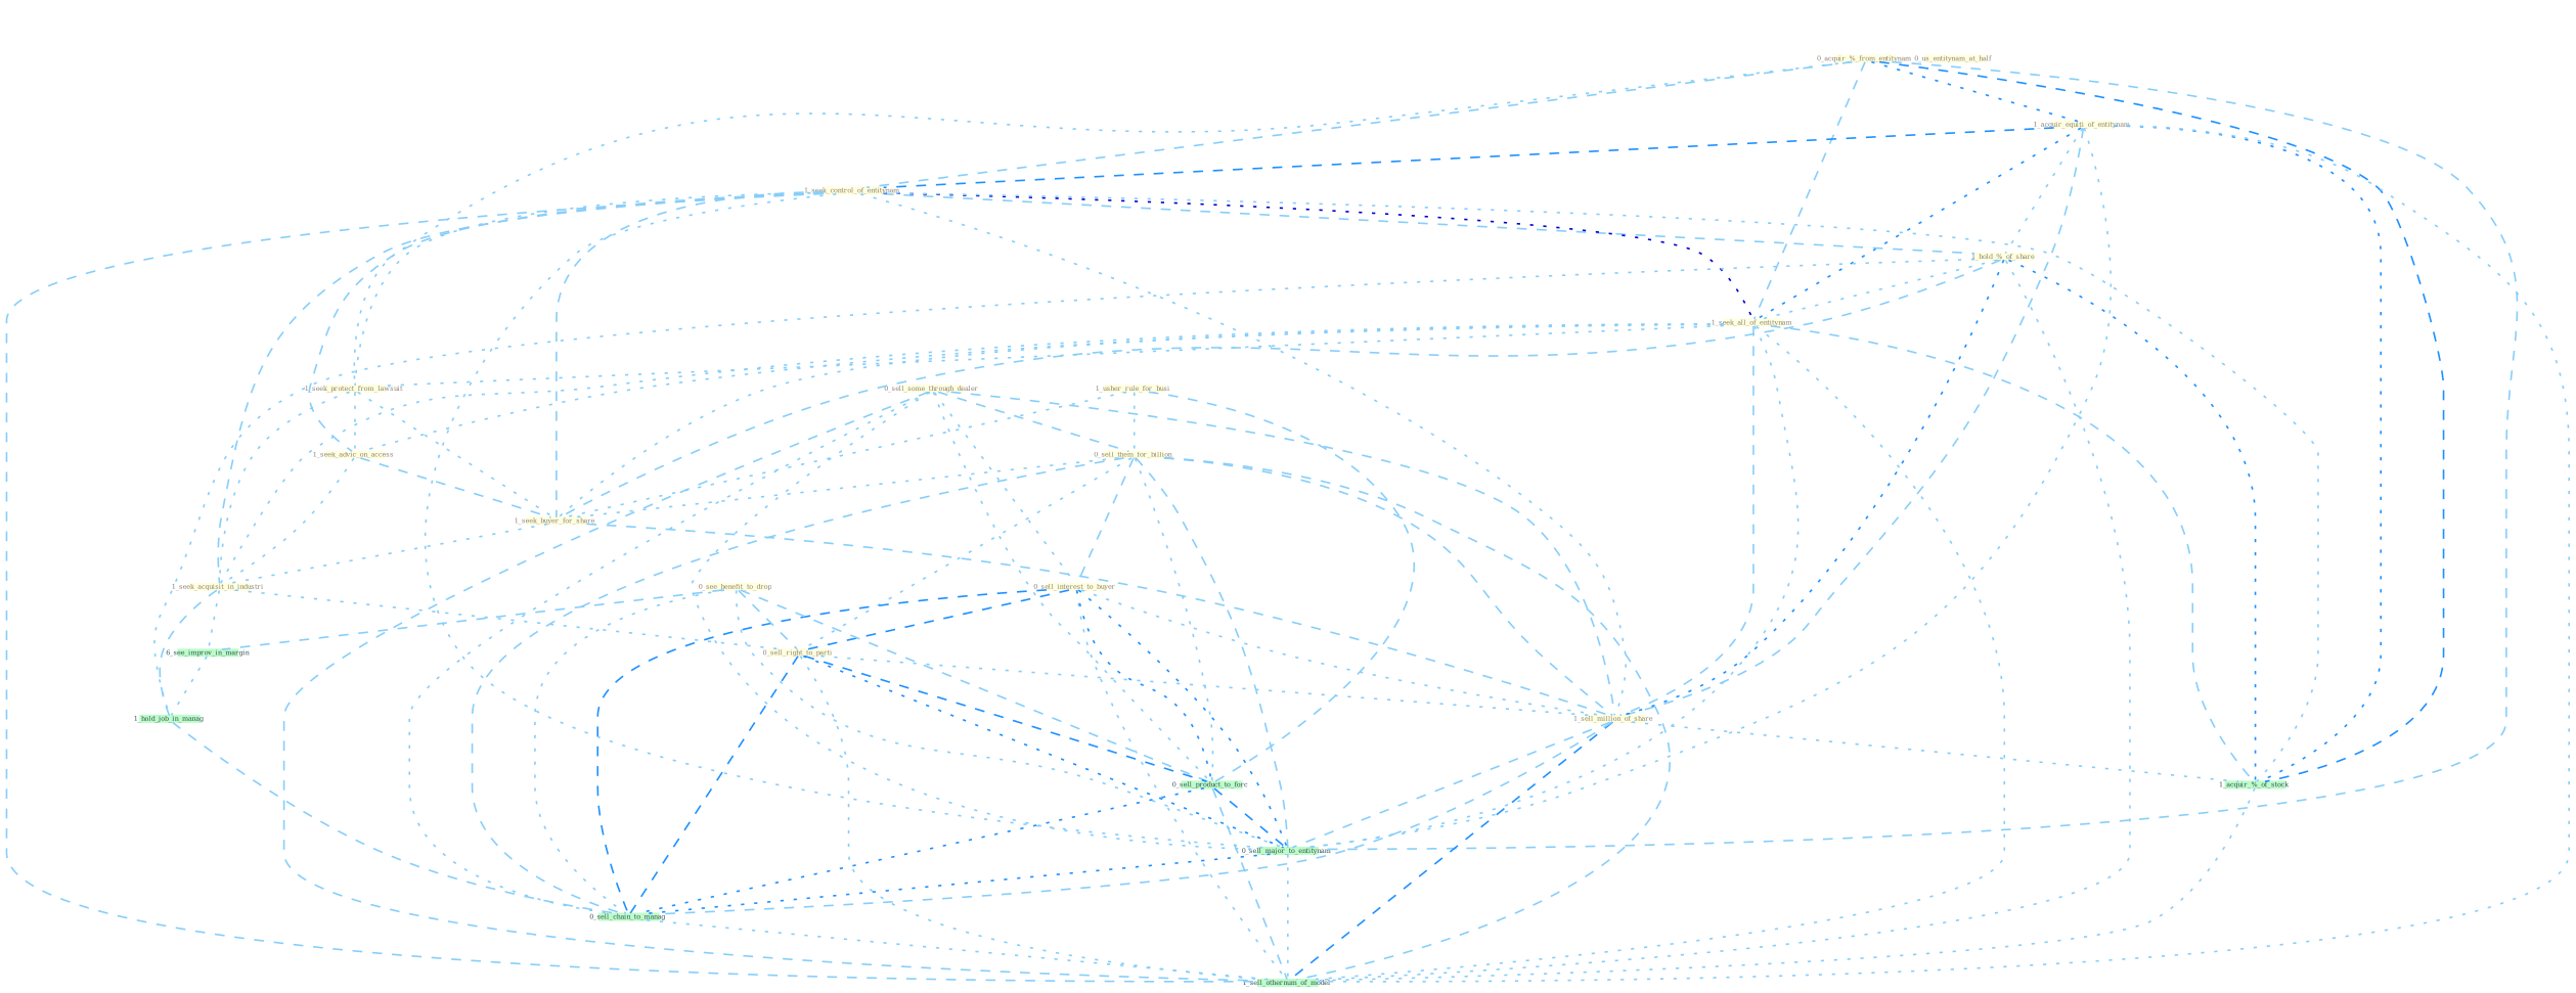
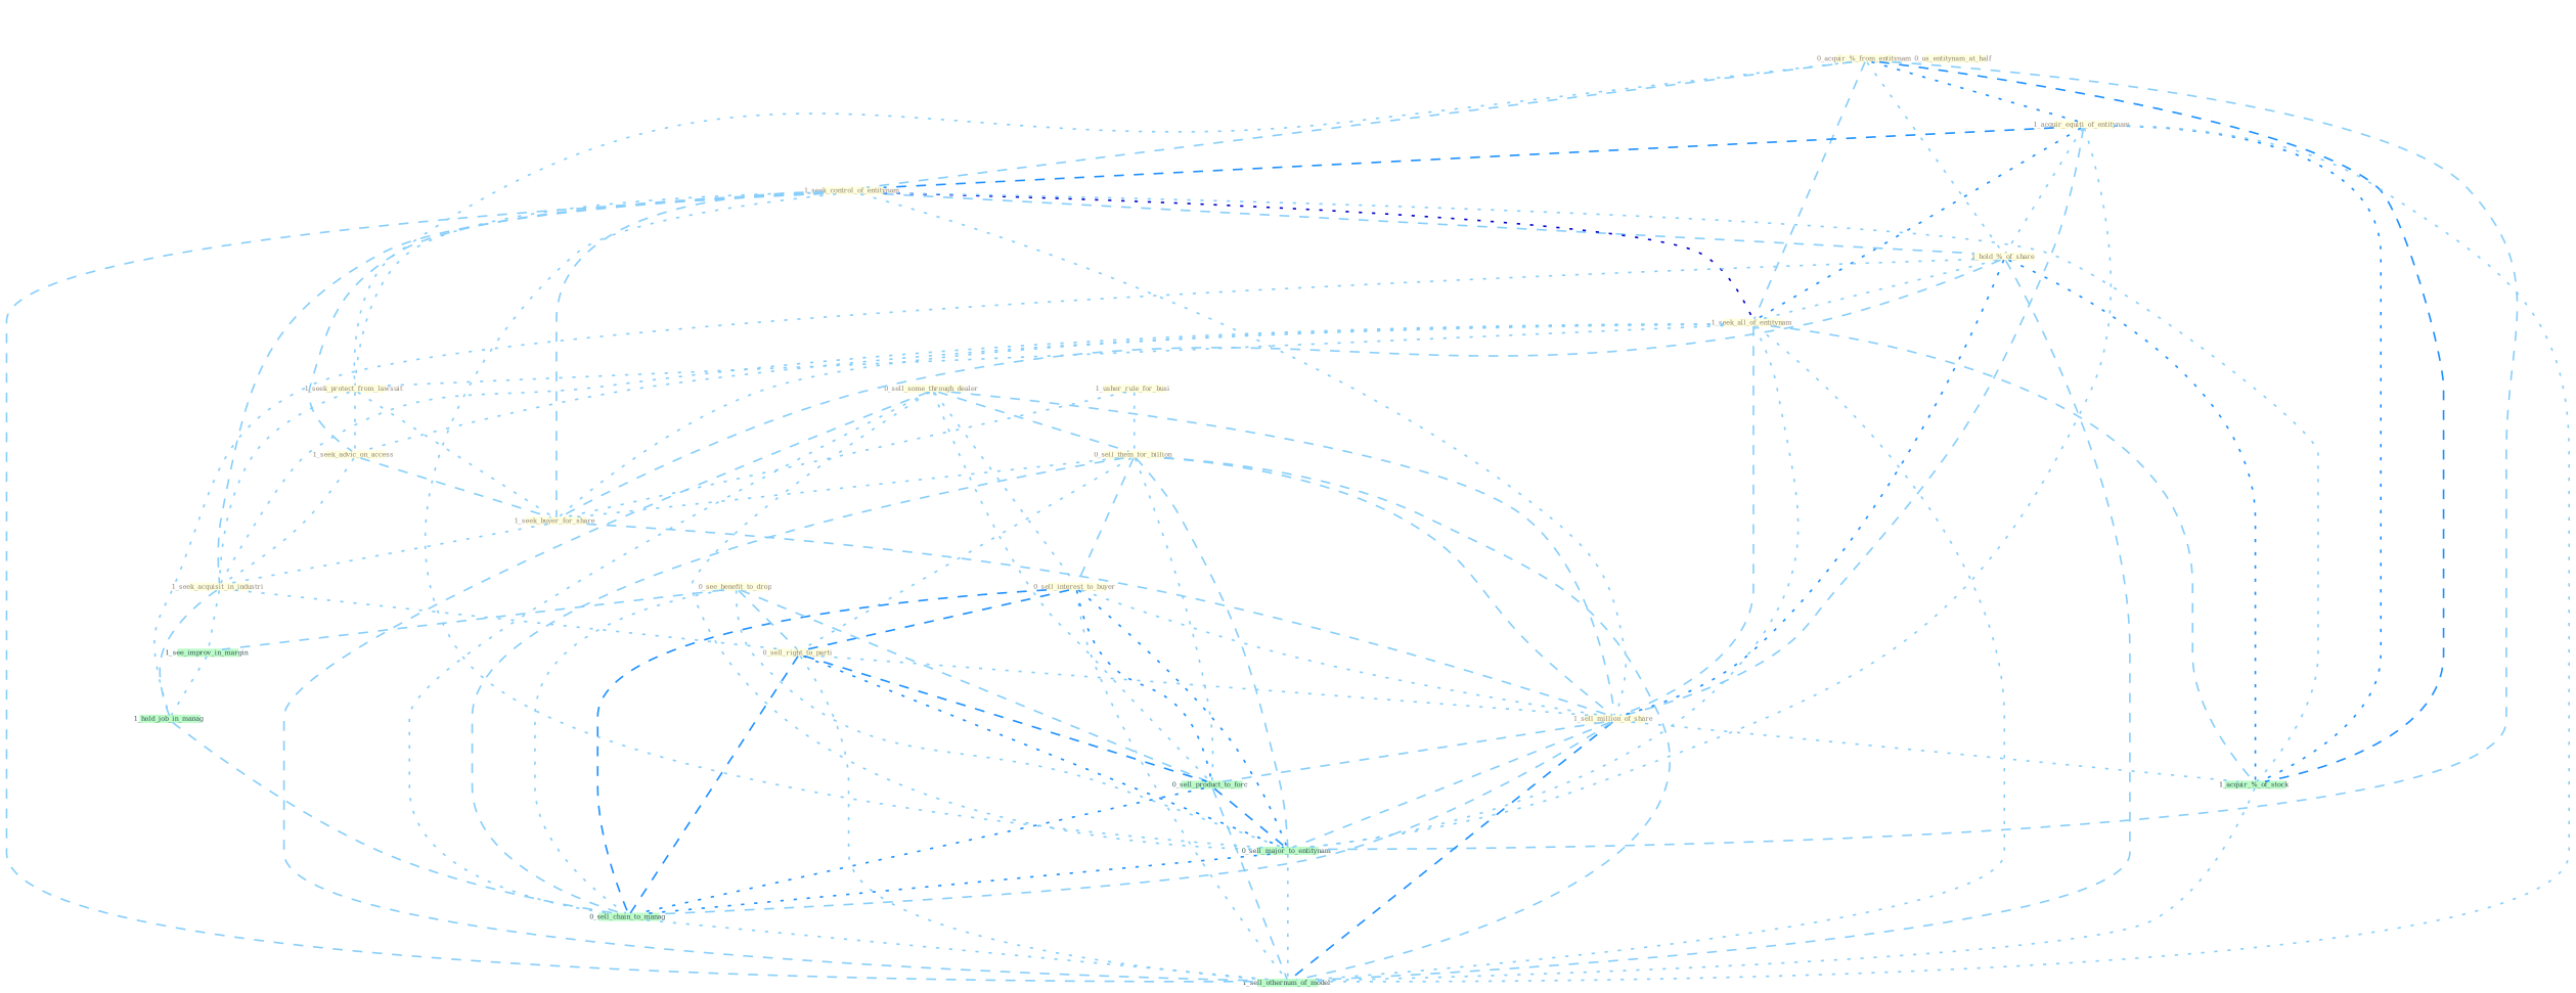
  graph {
    node [color="#ffffe0" fixedsize=true fontcolor="#8b7d6b" fontsize=4 shape=polygon style=filled]
    edge [color="#87cefa" style=dotted w=1]
    "0_acquir_%_from_entitynam " [height=.06 width=.5]
    "1_acquir_equiti_of_entitynam " [height=.06 width=.5]
    "0_sell_some_through_dealer " [height=.06 width=.5]
    "1_seek_control_of_entitynam " [height=.06 width=.5]
    "1_hold_%_of_share " [height=.06 width=.5]
    "1_seek_all_of_entitynam " [height=.06 width=.5]
    "1_usher_rule_for_busi " [height=.06 width=.5]
    "0_sell_them_for_billion " [height=.06 width=.5]
    "1_seek_protect_from_lawsuit " [height=.06 width=.5]
    "1_seek_advic_on_access " [height=.06 width=.5]
    "0_us_entitynam_at_half " [height=.06 width=.5]
    "1_seek_buyer_for_share " [height=.06 width=.5]
    "0_sell_interest_to_buyer " [height=.06 width=.5]
    "0_see_benefit_to_drop " [height=.06 width=.5]
    "0_sell_right_to_parti " [height=.06 width=.5]
    "1_sell_million_of_share " [height=.06 width=.5]
    "1_seek_acquisit_in_industri " [height=.06 width=.5]
    "1_acquir_%_of_stock " [color="#BDFCC9" fontcolor="#2f4f4f" height=.06 width=.5]
    "0_sell_major_to_entitynam " [color="#BDFCC9" fontcolor="#2f4f4f" height=.06 width=.5]
    "1_sell_othernum_of_model " [color="#BDFCC9" fontcolor="#2f4f4f" height=.06 width=.5]
    "0_sell_product_to_forc " [color="#BDFCC9" fontcolor="#2f4f4f" height=.06 width=.5]
    "0_sell_chain_to_manag " [color="#BDFCC9" fontcolor="#2f4f4f" height=.06 width=.5]
    "1_hold_job_in_manag " [color="#BDFCC9" fontcolor="#2f4f4f" height=.06 width=.5]
-   "1_see_improv_in_margin " [color="#BDFCC9" fontcolor="#2f4f4f" height=.06 width=.5 label="6_see_improv_in_margin"]
+   "1_see_improv_in_margin " [color="#BDFCC9" fontcolor="#2f4f4f" height=.06 width=.5]
    subgraph sub_1 {
      "0_acquir_%_from_entitynam "
      "1_acquir_equiti_of_entitynam "
      "0_sell_some_through_dealer "
      "1_seek_control_of_entitynam "
      "1_hold_%_of_share "
      "1_seek_all_of_entitynam "
      "1_usher_rule_for_busi "
      "0_sell_them_for_billion "
      "1_seek_protect_from_lawsuit "
      "1_seek_advic_on_access "
      "0_us_entitynam_at_half "
      "1_seek_buyer_for_share "
      "0_sell_interest_to_buyer "
      "0_see_benefit_to_drop "
      "0_sell_right_to_parti "
      "1_sell_million_of_share "
      "1_seek_acquisit_in_industri "
    }
    subgraph sub_2 {
    }
    "0_acquir_%_from_entitynam " -- "1_acquir_equiti_of_entitynam " [color="#1e90ff" w=2]
    "0_acquir_%_from_entitynam " -- "1_seek_control_of_entitynam " [style=dashed]
+   "0_acquir_%_from_entitynam " -- "1_hold_%_of_share "
    "0_acquir_%_from_entitynam " -- "1_seek_all_of_entitynam " [style=dashed]
    "0_acquir_%_from_entitynam " -- "1_seek_protect_from_lawsuit "
    "0_acquir_%_from_entitynam " -- "1_acquir_%_of_stock " [color="#1e90ff" style=dashed w=2]
    "0_acquir_%_from_entitynam " -- "0_sell_major_to_entitynam " [style=dashed]
    "1_acquir_equiti_of_entitynam " -- "1_seek_control_of_entitynam " [color="#1e90ff" style=dashed w=2]
    "1_acquir_equiti_of_entitynam " -- "1_hold_%_of_share "
    "1_acquir_equiti_of_entitynam " -- "1_seek_all_of_entitynam " [color="#1e90ff" w=2]
    "1_acquir_equiti_of_entitynam " -- "1_sell_million_of_share " [style=dashed]
    "1_acquir_equiti_of_entitynam " -- "1_acquir_%_of_stock " [color="#1e90ff" w=2]
    "1_acquir_equiti_of_entitynam " -- "0_sell_major_to_entitynam "
    "1_acquir_equiti_of_entitynam " -- "1_sell_othernum_of_model "
    "0_sell_some_through_dealer " -- "0_sell_them_for_billion " [style=dashed]
    "0_sell_some_through_dealer " -- "0_sell_interest_to_buyer "
    "0_sell_some_through_dealer " -- "1_sell_million_of_share " [style=dashed]
    "0_sell_some_through_dealer " -- "0_sell_major_to_entitynam "
    "0_sell_some_through_dealer " -- "1_sell_othernum_of_model " [style=dashed]
    "0_sell_some_through_dealer " -- "0_sell_product_to_forc "
    "0_sell_some_through_dealer " -- "0_sell_chain_to_manag "
    "1_seek_control_of_entitynam " -- "1_hold_%_of_share " [style=dashed]
    "1_seek_control_of_entitynam " -- "1_seek_all_of_entitynam " [color="#0000cd" w=3]
    "1_seek_control_of_entitynam " -- "1_seek_protect_from_lawsuit "
    "1_seek_control_of_entitynam " -- "1_seek_advic_on_access " [style=dashed]
    "1_seek_control_of_entitynam " -- "1_seek_buyer_for_share " [style=dashed]
    "1_seek_control_of_entitynam " -- "1_sell_million_of_share "
    "1_seek_control_of_entitynam " -- "1_seek_acquisit_in_industri " [style=dashed]
    "1_seek_control_of_entitynam " -- "1_acquir_%_of_stock "
    "1_seek_control_of_entitynam " -- "0_sell_major_to_entitynam "
    "1_seek_control_of_entitynam " -- "1_sell_othernum_of_model " [style=dashed]
    "1_hold_%_of_share " -- "1_seek_all_of_entitynam "
    "1_hold_%_of_share " -- "1_seek_buyer_for_share " [style=dashed]
    "1_hold_%_of_share " -- "1_sell_million_of_share " [color="#1e90ff" w=2]
    "1_hold_%_of_share " -- "1_acquir_%_of_stock " [color="#1e90ff" w=2]
-   "1_hold_%_of_share " -- "1_sell_othernum_of_model "
+   "1_hold_%_of_share " -- "1_sell_othernum_of_model " [style=dashed]
    "1_hold_%_of_share " -- "1_hold_job_in_manag "
    "1_seek_all_of_entitynam " -- "1_seek_protect_from_lawsuit "
    "1_seek_all_of_entitynam " -- "1_seek_advic_on_access "
    "1_seek_all_of_entitynam " -- "1_seek_buyer_for_share "
    "1_seek_all_of_entitynam " -- "1_sell_million_of_share " [style=dashed]
    "1_seek_all_of_entitynam " -- "1_seek_acquisit_in_industri "
    "1_seek_all_of_entitynam " -- "1_acquir_%_of_stock " [style=dashed]
    "1_seek_all_of_entitynam " -- "0_sell_major_to_entitynam "
    "1_seek_all_of_entitynam " -- "1_sell_othernum_of_model "
    "1_usher_rule_for_busi " -- "0_sell_them_for_billion "
    "1_usher_rule_for_busi " -- "1_seek_buyer_for_share "
    "0_sell_them_for_billion " -- "1_seek_buyer_for_share "
    "0_sell_them_for_billion " -- "0_sell_interest_to_buyer " [style=dashed]
    "0_sell_them_for_billion " -- "0_sell_right_to_parti "
    "0_sell_them_for_billion " -- "1_sell_million_of_share " [style=dashed]
    "0_sell_them_for_billion " -- "0_sell_major_to_entitynam " [style=dashed]
    "0_sell_them_for_billion " -- "1_sell_othernum_of_model " [style=dashed]
    "0_sell_them_for_billion " -- "0_sell_product_to_forc "
    "0_sell_them_for_billion " -- "0_sell_chain_to_manag " [style=dashed]
    "1_seek_protect_from_lawsuit " -- "1_seek_advic_on_access "
    "1_seek_protect_from_lawsuit " -- "1_seek_buyer_for_share "
    "1_seek_protect_from_lawsuit " -- "1_seek_acquisit_in_industri "
    "1_seek_advic_on_access " -- "1_seek_buyer_for_share " [style=dashed]
    "1_seek_advic_on_access " -- "1_seek_acquisit_in_industri "
    "1_seek_buyer_for_share " -- "1_sell_million_of_share " [style=dashed]
    "1_seek_buyer_for_share " -- "1_seek_acquisit_in_industri "
    "0_sell_interest_to_buyer " -- "0_sell_right_to_parti " [color="#1e90ff" style=dashed w=2]
    "0_sell_interest_to_buyer " -- "1_sell_million_of_share "
    "0_sell_interest_to_buyer " -- "0_sell_major_to_entitynam " [color="#1e90ff" w=2]
    "0_sell_interest_to_buyer " -- "1_sell_othernum_of_model "
    "0_sell_interest_to_buyer " -- "0_sell_product_to_forc " [color="#1e90ff" w=2]
    "0_sell_interest_to_buyer " -- "0_sell_chain_to_manag " [color="#1e90ff" style=dashed w=2]
    "0_see_benefit_to_drop " -- "0_sell_right_to_parti " [style=dashed]
    "0_see_benefit_to_drop " -- "0_sell_major_to_entitynam "
    "0_see_benefit_to_drop " -- "0_sell_product_to_forc " [style=dashed]
    "0_see_benefit_to_drop " -- "0_sell_chain_to_manag "
    "0_see_benefit_to_drop " -- "1_see_improv_in_margin " [style=dashed]
    "0_sell_right_to_parti " -- "1_sell_million_of_share "
    "0_sell_right_to_parti " -- "0_sell_major_to_entitynam " [color="#1e90ff" w=2]
    "0_sell_right_to_parti " -- "1_sell_othernum_of_model "
    "0_sell_right_to_parti " -- "0_sell_product_to_forc " [color="#1e90ff" style=dashed w=2]
    "0_sell_right_to_parti " -- "0_sell_chain_to_manag " [color="#1e90ff" style=dashed w=2]
    "1_sell_million_of_share " -- "1_acquir_%_of_stock "
    "1_sell_million_of_share " -- "0_sell_major_to_entitynam " [style=dashed]
    "1_sell_million_of_share " -- "1_sell_othernum_of_model " [color="#1e90ff" style=dashed w=2]
-   "1_usher_rule_for_busi " -- "0_sell_product_to_forc " [style=dashed]
+   "1_sell_million_of_share " -- "0_sell_product_to_forc " [style=dashed]
    "1_sell_million_of_share " -- "0_sell_chain_to_manag " [style=dashed]
    "1_seek_acquisit_in_industri " -- "0_sell_right_to_parti "
    "1_seek_acquisit_in_industri " -- "1_hold_job_in_manag " [style=dashed]
    "1_seek_acquisit_in_industri " -- "1_see_improv_in_margin "
    "1_acquir_%_of_stock " -- "1_sell_othernum_of_model "
    "0_sell_major_to_entitynam " -- "1_sell_othernum_of_model "
    "0_sell_major_to_entitynam " -- "0_sell_chain_to_manag " [color="#1e90ff" w=2]
    "0_sell_product_to_forc " -- "0_sell_major_to_entitynam " [color="#1e90ff" style=dashed w=2]
    "0_sell_product_to_forc " -- "1_sell_othernum_of_model " [style=dashed]
    "0_sell_product_to_forc " -- "0_sell_chain_to_manag " [color="#1e90ff" w=2]
    "0_sell_chain_to_manag " -- "1_sell_othernum_of_model "
    "1_hold_job_in_manag " -- "0_sell_chain_to_manag " [style=dashed]
    "1_see_improv_in_margin " -- "1_hold_job_in_manag "
  }
